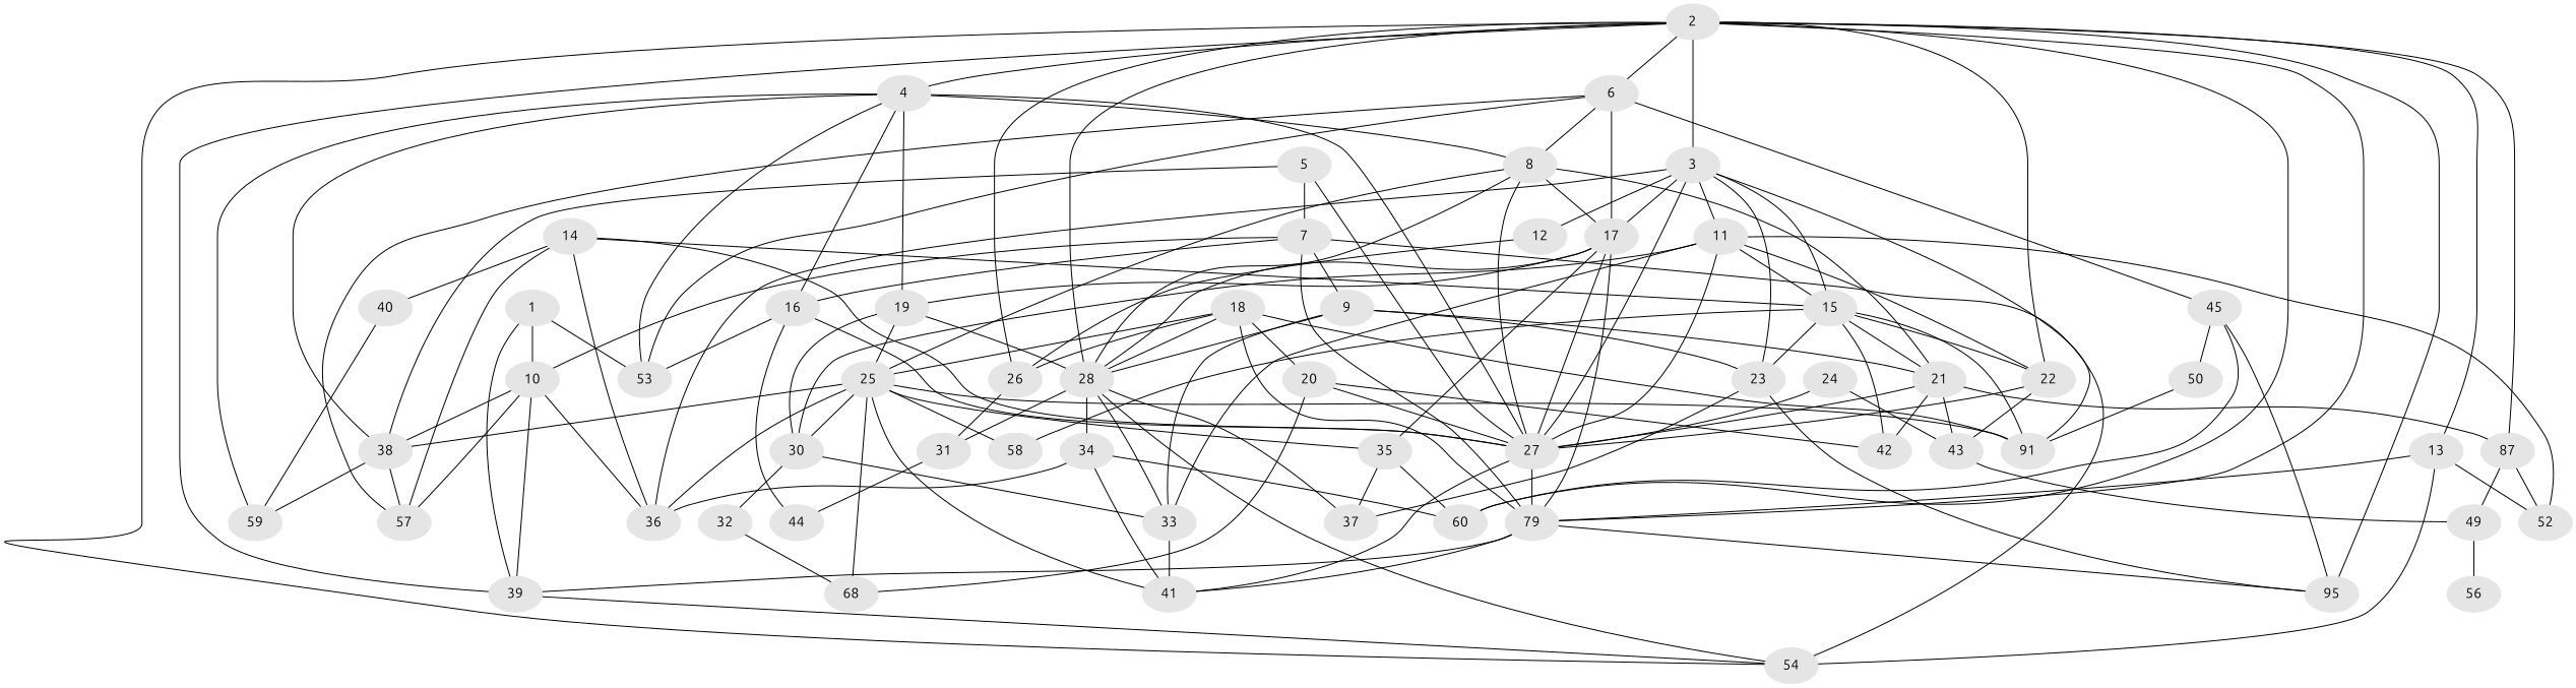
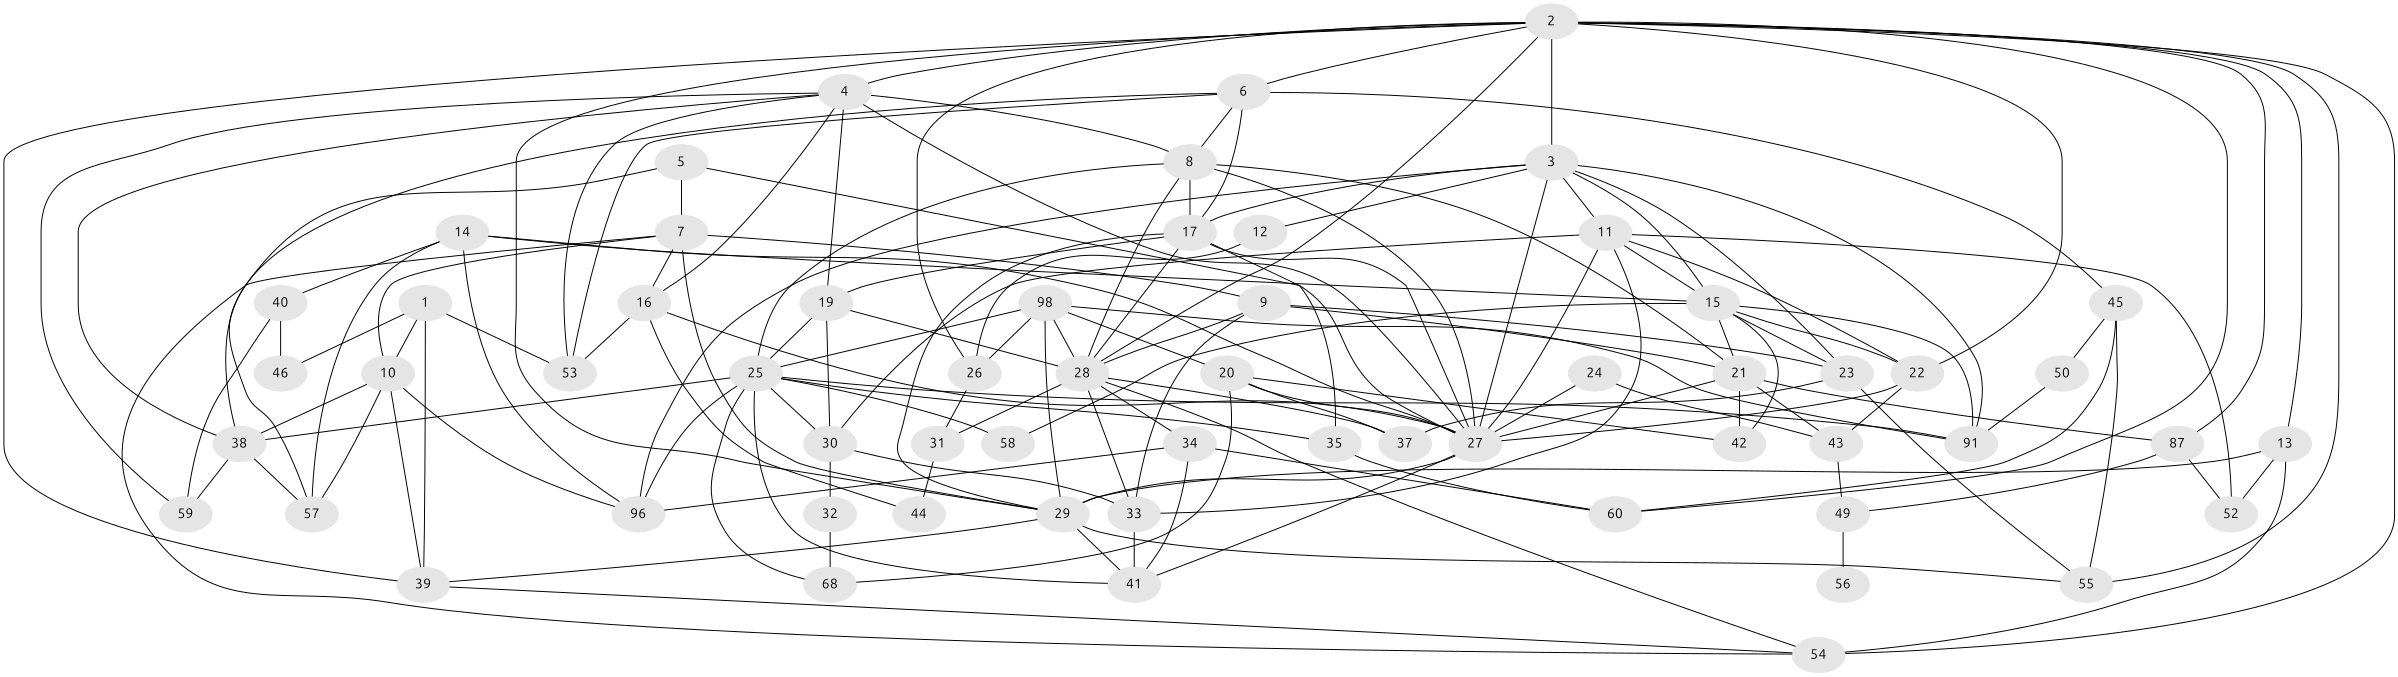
  graph {
    fontname=Ubuntu
    node [color=gray90 fontname=Ubuntu style=filled]
    edge [fontname=Ubuntu weight=1.0]
    1
    10
    39
+   46
    53
-   36
+   36 [label=96]
    38
    57
    54
    2
    3
    4
    6
    13
    22
    26
    28
-   29 [label=79]
+   29
    n19 [label=87]
-   55 [label=95]
+   55
    60
    11
    12
    15
    17
    23
    27
    n28 [label=91]
    8
    16
    19
    59
    45
    52
    43
    31
    33
    37
    34
    41
    49
    30
    21
    42
    58
    35
    25
    44
    5
    7
    9
    50
    n53 [label=68]
    32
    14
    40
-   18
+   18 [label=98]
    20
    24
    56
    1 -- 10
    1 -- 39
+   1 -- 46
    1 -- 53
    10 -- 39
    10 -- 36
    10 -- 38 [weight=3.0]
    10 -- 57
    39 -- 54
    38 -- 57
    38 -- 59
    2 -- 39 [weight=2.0]
    2 -- 54
    2 -- 3
    2 -- 4
    2 -- 6
    2 -- 13 [weight=2.0]
    2 -- 22
    2 -- 26
    2 -- 28 [weight=2.0]
    2 -- 29
    2 -- n19
    2 -- 55 [weight=2.0]
    2 -- 60
    3 -- 36
    3 -- 11
    3 -- 12
    3 -- 15 [weight=2.0]
    3 -- 17 [weight=2.0]
    3 -- 23
    3 -- 27
    3 -- n28
    4 -- 53
    4 -- 38
    4 -- 27 [weight=2.0]
    4 -- 8 [weight=2.0]
    4 -- 16
    4 -- 19
    4 -- 59
    6 -- 53
    6 -- 57
    6 -- 17 [weight=2.0]
    6 -- 8
    6 -- 45
    13 -- 54 [weight=2.0]
    13 -- 29
    13 -- 52
    22 -- 27
    22 -- 43
    26 -- 31
    28 -- 54
    28 -- 31
    28 -- 33
    28 -- 37
    28 -- 34
    29 -- 39
    29 -- 55
    29 -- 41
    n19 -- 52
    n19 -- 49
    11 -- 22
    11 -- 15
    11 -- 27 [weight=2.0]
    11 -- 52
    11 -- 33
    11 -- 30
    12 -- 26
    15 -- 22
    15 -- 23
    15 -- n28
    15 -- 21
    15 -- 42
    15 -- 58
    17 -- 28
    17 -- 29
    17 -- 27
    17 -- 19
    17 -- 35
    23 -- 55
    23 -- 37
    27 -- 29 [weight=2.0]
    27 -- 41
    8 -- 28
    8 -- 17 [weight=3.0]
    8 -- 27
    8 -- 21
    8 -- 25
    16 -- 53
    16 -- 27
    16 -- 44
    19 -- 28
    19 -- 30
    19 -- 25
    45 -- 55
    45 -- 60
    45 -- 50
    43 -- 49
    31 -- 44
    33 -- 41
    34 -- 36 [weight=2.0]
    34 -- 60
    34 -- 41
    49 -- 56
    30 -- 33
    30 -- 32
    21 -- n19
    21 -- 27 [weight=3.0]
    21 -- 43
    21 -- 42 [weight=2.0]
    35 -- 60
    25 -- 36
    25 -- 38
    25 -- n28
    25 -- 41
    25 -- 30
    25 -- 58
    25 -- 35
    25 -- n53
    5 -- 38
    5 -- 27
    5 -- 7
    7 -- 10
    7 -- 54
    7 -- 29
    7 -- 16
    7 -- 9 [weight=2.0]
    9 -- 28
    9 -- 23
    9 -- 33
    9 -- 21
    50 -- n28
    32 -- n53
    14 -- 36
    14 -- 57
    14 -- 15
    14 -- 27
    14 -- 40
+   40 -- 46
    40 -- 59
    18 -- 26
    18 -- 28
    18 -- 29
    18 -- n28
    18 -- 25
    18 -- 20
    20 -- 27
-   35 -- 37
+   20 -- 37
    20 -- 42
    20 -- n53
    24 -- 27
    24 -- 43
  }
